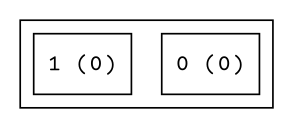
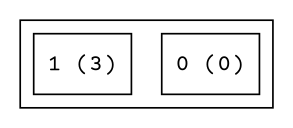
  digraph {
    fontname="Courier Prime"
    node [shape=box fontname="Courier Prime"]
    n1 [label="0 (0)"]
-   n2 [label="1 (0)"]
+   n2 [label="1 (3)"]
    subgraph cluster_1 {
      n1
      n2
    }
  }
